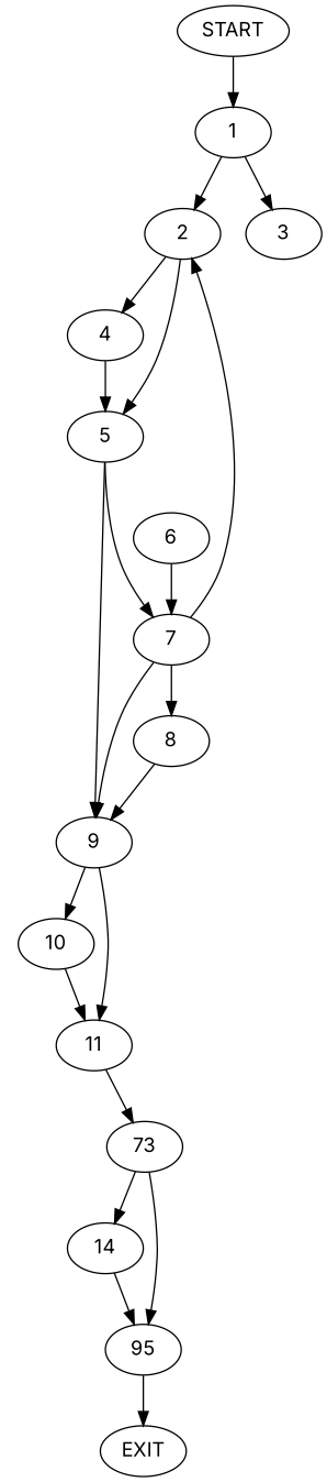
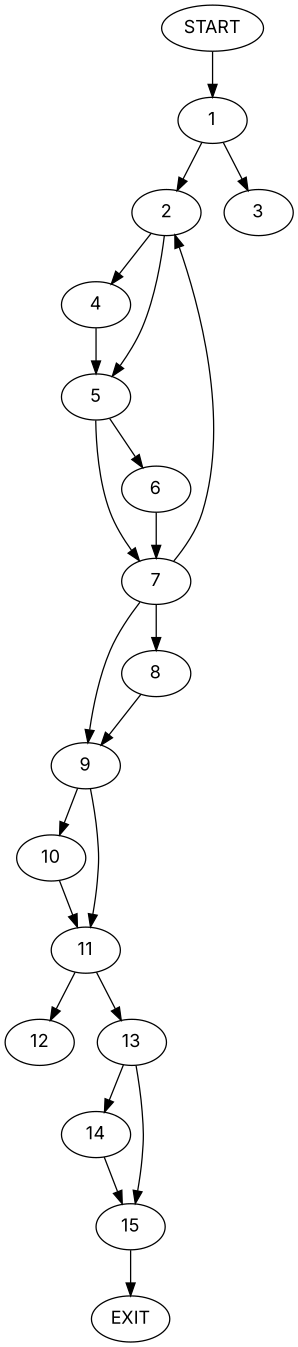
  digraph {
    fontname=Inter
    node [fontname=Inter]
    edge [fontname=Inter]
    n1 [label=START]
    1
    2
    3
    n5 [label=EXIT]
    4
    5
    6
    7
    8
    9
    10
    11
-   13 [label=73]
+   12
+   13
    14
-   15 [label=95]
+   15
    n1 -> 1
    1 -> 2
    1 -> 3
    2 -> 4
    2 -> 5
    4 -> 5
-   5 -> 9
+   5 -> 6
    5 -> 7
    6 -> 7
    7 -> 2
    7 -> 8
    7 -> 9
    8 -> 9
    9 -> 10
    9 -> 11
    10 -> 11
+   11 -> 12
    11 -> 13
    13 -> 14
    13 -> 15
    14 -> 15
    15 -> n5
  }
